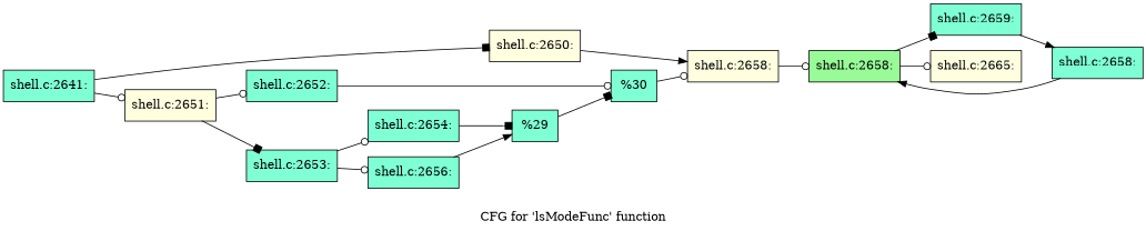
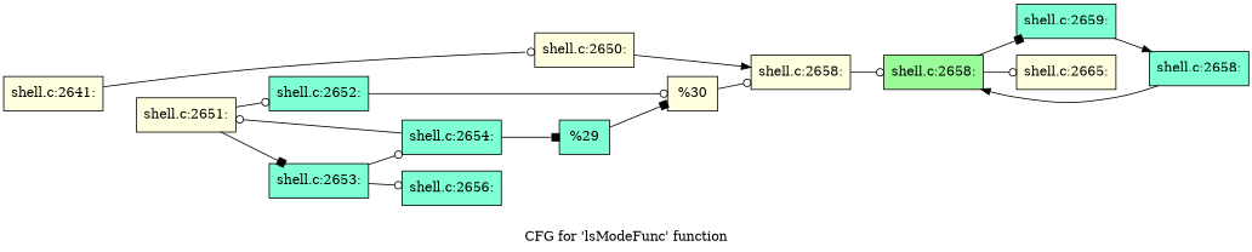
  digraph {
    label="CFG for 'lsModeFunc' function"
    rankdir=LR
    node [fillcolor=aquamarine shape=record style=filled]
    edge [arrowhead=odot]
-   n1 [label="{shell.c:2641:}"]
+   n1 [fillcolor=lightyellow label="{shell.c:2641:}"]
    n2 [fillcolor=lightyellow label="{shell.c:2650:}"]
    n3 [fillcolor=lightyellow label="{shell.c:2651:}"]
    n4 [fillcolor=lightyellow label="{shell.c:2658:}"]
    n5 [label="{shell.c:2652:}"]
    n6 [label="{shell.c:2653:}"]
    n7 [fillcolor=palegreen label="{shell.c:2658:}"]
-   n8 [label="{%30}"]
+   n8 [fillcolor=lightyellow label="{%30}"]
    n9 [label="{shell.c:2654:}"]
    n10 [label="{shell.c:2656:}"]
    n11 [label="{shell.c:2659:}"]
    n12 [fillcolor=lightyellow label="{shell.c:2665:}"]
    n13 [label="{%29}"]
    n14 [label="{shell.c:2658:}"]
-   n1 -> n2 [arrowhead=box]
-   n1 -> n3
+   n1 -> n2
+   n9 -> n3
    n2 -> n4 [arrowhead=normal]
    n3 -> n5
    n3 -> n6 [arrowhead=box]
    n4 -> n7
    n5 -> n8
    n6 -> n9
    n6 -> n10
    n7 -> n11 [arrowhead=box]
    n7 -> n12
    n8 -> n4
    n9 -> n13 [arrowhead=box]
-   n10 -> n13 [arrowhead=normal]
    n11 -> n14 [arrowhead=normal]
    n13 -> n8 [arrowhead=box]
    n14 -> n7 [arrowhead=normal]
  }
